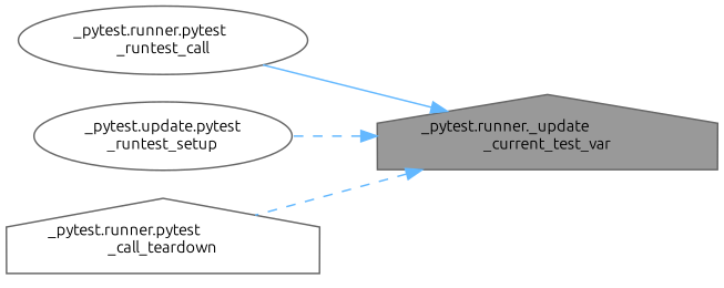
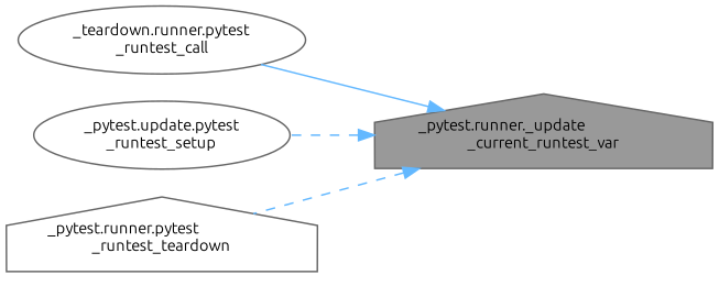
  digraph {
    fontname=Ubuntu
    rankdir=RL
    node [color=grey40 fillcolor=white fontname=Ubuntu fontsize=10 shape=house style=filled]
    edge [color=steelblue1 dir=back fontname=Ubuntu fontsize=10 labelfontname=Helvetica labelfontsize=10 style=dashed]
-   n1 [color=gray40 fillcolor=grey60 fontcolor=black height=0.2 label="_pytest.runner._update\l_current_test_var" width=0.4]
-   n2 [height=0.2 label="_pytest.runner.pytest\l_runtest_call" shape=ellipse width=0.4]
+   n1 [color=gray40 fillcolor=grey60 fontcolor=black height=0.2 label="_pytest.runner._update\l_current_runtest_var" width=0.4]
+   n2 [height=0.2 label="_teardown.runner.pytest\l_runtest_call" shape=ellipse width=0.4]
    n3 [height=0.2 label="_pytest.update.pytest\l_runtest_setup" shape=ellipse width=0.4]
-   n4 [height=0.2 label="_pytest.runner.pytest\l_call_teardown" width=0.4]
+   n4 [height=0.2 label="_pytest.runner.pytest\l_runtest_teardown" width=0.4]
    n1 -> n2 [style=solid]
    n1 -> n3
    n1 -> n4
  }
